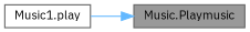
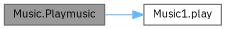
  digraph {
    rankdir=RL
    fontname="IBM Plex Sans"
    node [fontname="IBM Plex Sans" fontsize=10 shape=box style=filled]
    n1 [color=gray40 fillcolor=grey60 fontcolor=black height=0.2 label="Music.Playmusic" width=0.4]
    n2 [color=grey40 fillcolor=white height=0.2 label="Music1.play" width=0.4]
-   n1 -> n2 [color=steelblue1 dir=back fontname="IBM Plex Sans" fontsize=10 labelfontname=Helvetica labelfontsize=10 style=solid]
+   n2 -> n1 [color=steelblue1 dir=back fontname="IBM Plex Sans" fontsize=10 labelfontname=Helvetica labelfontsize=10 style=solid]
  }
